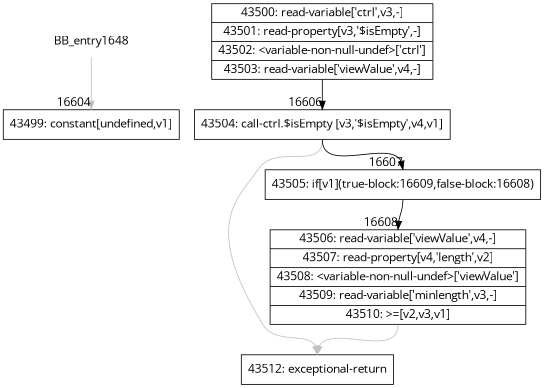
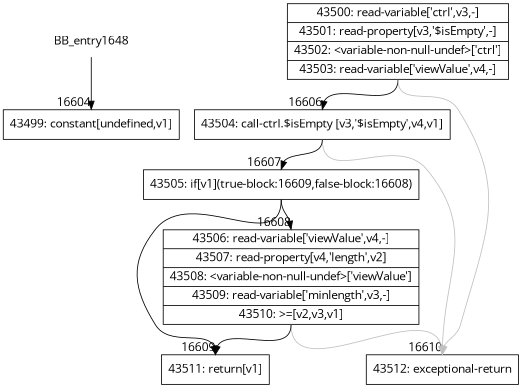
  digraph {
    fontname="Open Sans"
    rankdir=TD
    node [fontname="Open Sans" shape=record]
    edge [fontname="Open Sans" headport=n tailport=s]
    n1 [label=BB_entry1648 shape=none]
    n2 [label="{43499: constant[undefined,v1]}"]
    n3 [label="{43500: read-variable['ctrl',v3,-]|43501: read-property[v3,'$isEmpty',-]|43502: \<variable-non-null-undef\>['ctrl']|43503: read-variable['viewValue',v4,-]}"]
    n4 [label="{43504: call-ctrl.$isEmpty [v3,'$isEmpty',v4,v1]}"]
    n5 [label="{43512: exceptional-return}"]
    n6 [label="{43505: if[v1](true-block:16609,false-block:16608)}"]
+   n7 [label="{43511: return[v1]}"]
    n8 [label="{43506: read-variable['viewValue',v4,-]|43507: read-property[v4,'length',v2]|43508: \<variable-non-null-undef\>['viewValue']|43509: read-variable['minlength',v3,-]|43510: \>=[v2,v3,v1]}"]
-   n1 -> n2 [headlabel="    16604" color=gray]
+   n1 -> n2 [headlabel="    16604"]
    n3 -> n4 [headlabel="      16606"]
+   n3 -> n5 [color=gray headlabel="      16610"]
    n4 -> n5 [color=gray]
    n4 -> n6 [headlabel="      16607"]
+   n6 -> n7 [headlabel="      16609"]
    n6 -> n8 [headlabel="      16608"]
    n8 -> n5 [color=gray]
+   n8 -> n7
  }
